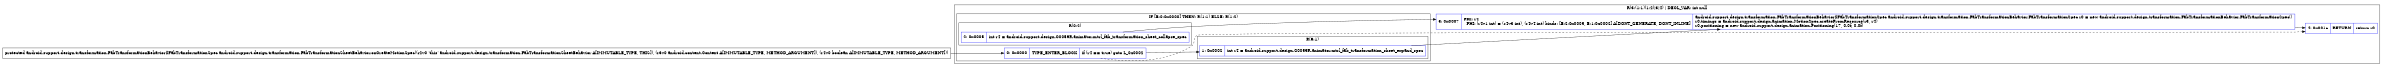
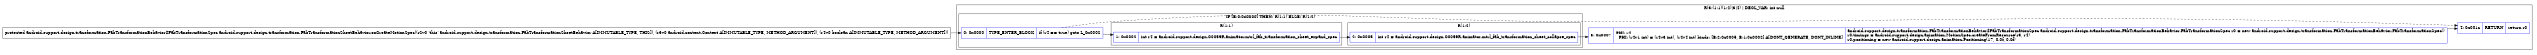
  digraph {
    rankdir=LR
    node [color=blue shape=record]
    n1 [label="{1\:\ 0x0002|int r4 = android.support.design.C0059R.animator.mtrl_fab_transformation_sheet_expand_spec\l}"]
    n2 [label="{2\:\ 0x0005|int r4 = android.support.design.C0059R.animator.mtrl_fab_transformation_sheet_collapse_spec\l}"]
    n3 [label="{0\:\ 0x0000|TYPE_ENTER_BLOCK\l|if (r4 == true) goto L_0x0002\l}"]
    n4 [label="{3\:\ 0x0007|PHI: r4 \l  PHI: (r4v1 int) = (r4v3 int), (r4v4 int) binds: [B:2:0x0005, B:1:0x0002] A[DONT_GENERATE, DONT_INLINE]\l|android.support.design.transformation.FabTransformationBehavior$FabTransformationSpec android.support.design.transformation.FabTransformationBehavior.FabTransformationSpec r0 = new android.support.design.transformation.FabTransformationBehavior.FabTransformationSpec()\lr0.timings = android.support.design.animation.MotionSpec.createFromResource(r3, r4)\lr0.positioning = new android.support.design.animation.Positioning(17, 0.0f, 0.0f)\l}"]
    n5 [label="{4\:\ 0x001c|RETURN\l|return r0\l}"]
    n6 [label="{protected android.support.design.transformation.FabTransformationBehavior$FabTransformationSpec android.support.design.transformation.FabTransformationSheetBehavior.onCreateMotionSpec((r2v0 'this' android.support.design.transformation.FabTransformationSheetBehavior A[IMMUTABLE_TYPE, THIS]), (r3v0 android.content.Context A[IMMUTABLE_TYPE, METHOD_ARGUMENT]), (r4v0 boolean A[IMMUTABLE_TYPE, METHOD_ARGUMENT])) }" color=""]
    subgraph cluster_1 {
      label="R(3:(1:1)(1:2)|3|4) | DECL_VAR: int null\l"
      n4
      n5
      subgraph cluster_2 {
        label="IF [B:0:0x0000] THEN: R(1:1) ELSE: R(1:2)"
        n3
        subgraph cluster_3 {
-         label="R(9:1)"
+         label="R(1:1)"
          n1
        }
        subgraph cluster_4 {
-         label="R(0:2)"
+         label="R(1:2)"
          n2
        }
      }
    }
-   n1 -> n4
+   n1 -> n2
    n2 -> n4
    n3 -> n1
    n3 -> n5 [style=dashed]
    n4 -> n5
    n6 -> n3
  }
